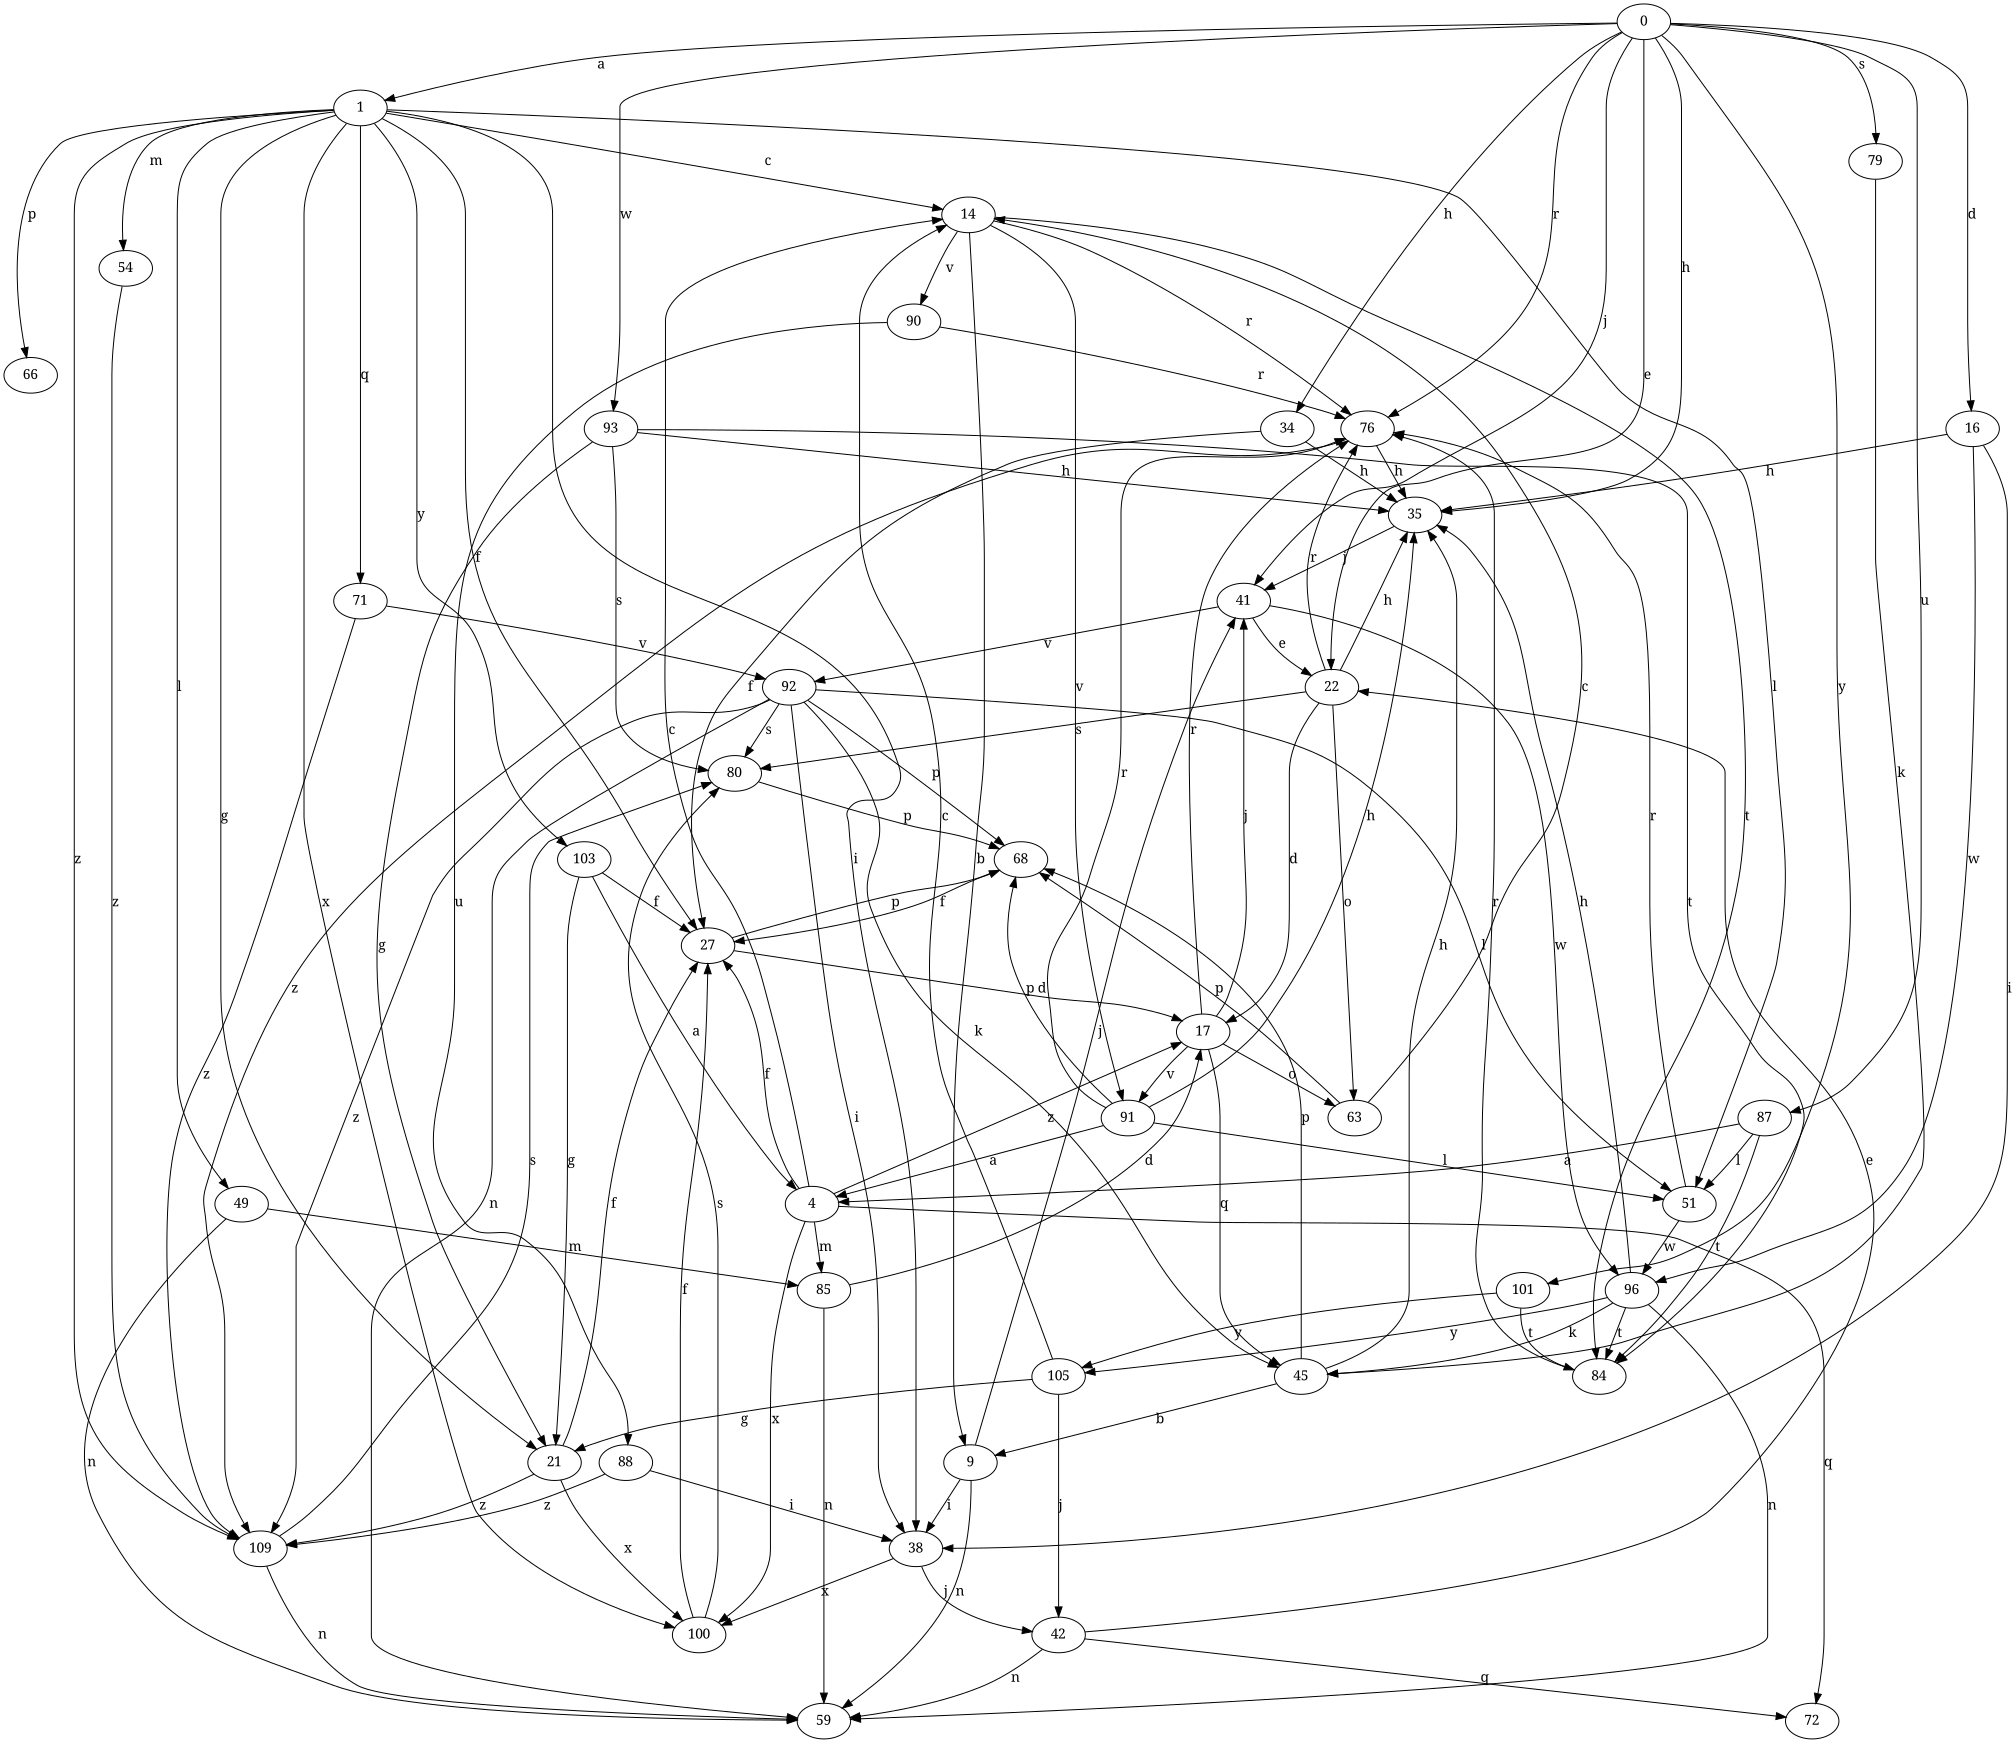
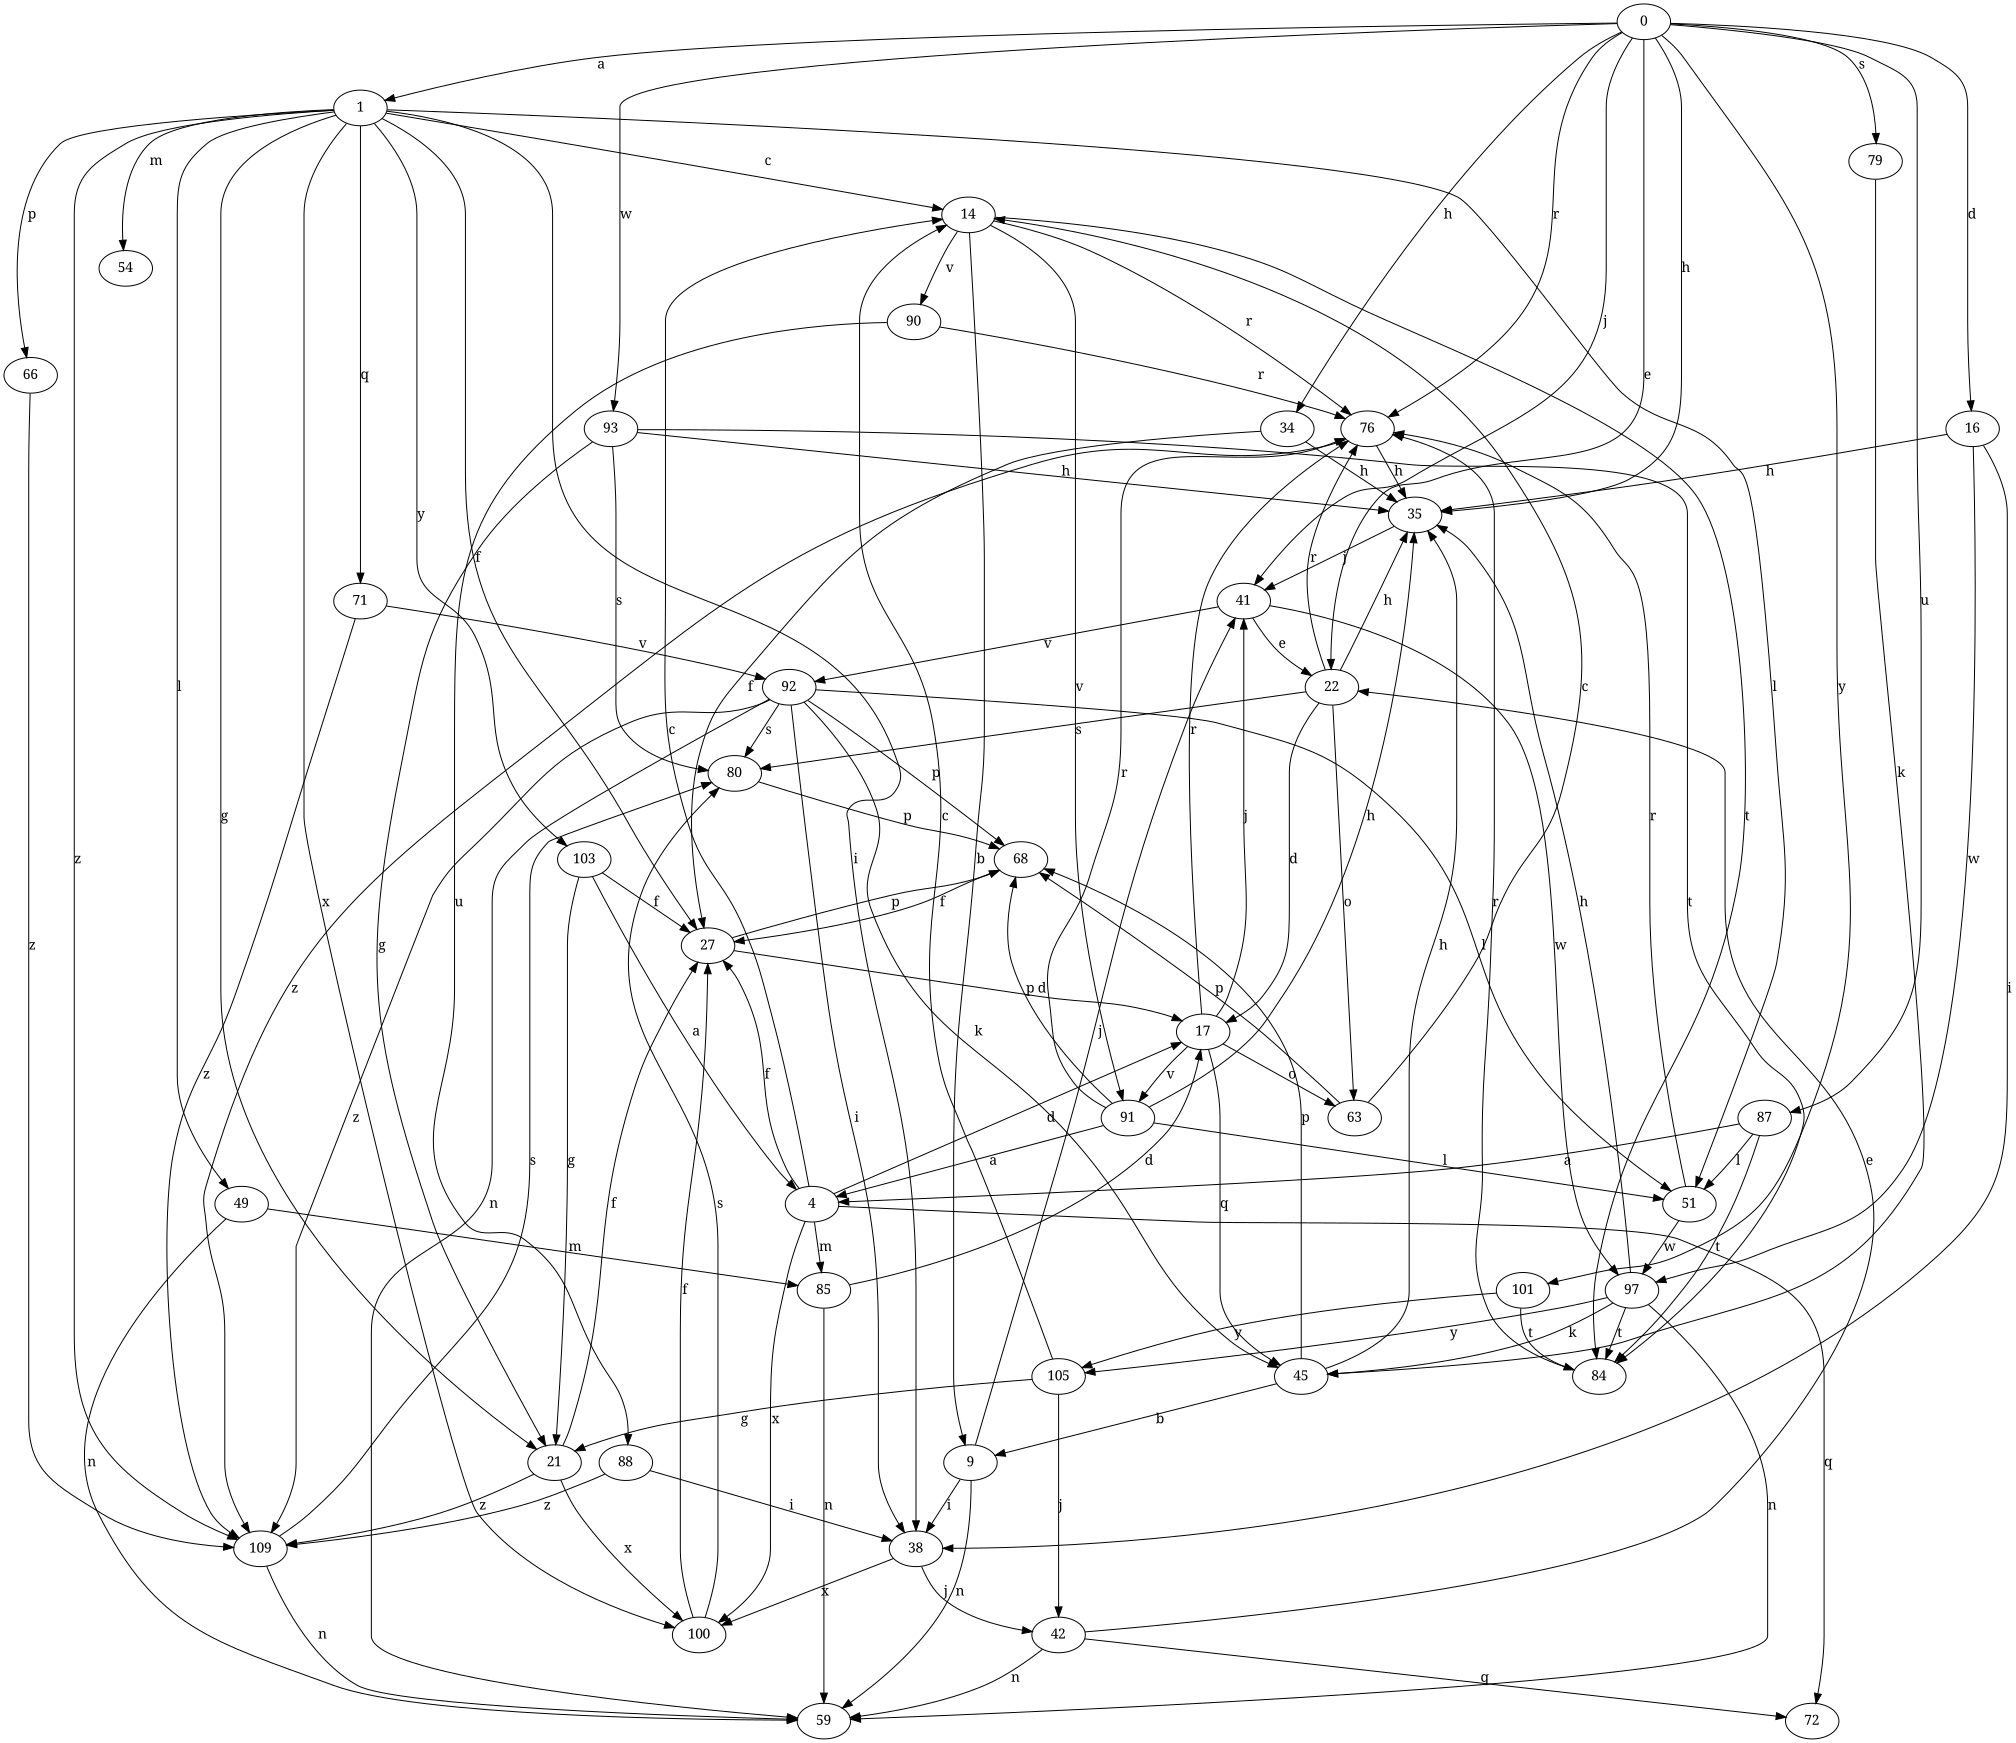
  strict digraph {
    fontname="Noto Serif"
    node [fontname="Noto Serif"]
    edge [fontname="Noto Serif"]
    0
    1
    16
    22
    34
    35
    41
    76
    79
    87
    93
    101
    14
    27
    n15 [label=21]
    38
    49
    51
    54
    66
    71
    100
    103
    109
-   96
+   96 [label=97]
    17
    63
    80
    92
    45
    4
    84
    105
    9
    90
    91
    68
    42
    n39 [label=85]
    59
    72
    88
    0 -> 1 [label=a]
    0 -> 16 [label=d]
    0 -> 22 [label=e]
    0 -> 34 [label=h]
    0 -> 35 [label=h]
    0 -> 41 [label=j]
    0 -> 76 [label=r]
    0 -> 79 [label=s]
    0 -> 87 [label=u]
    0 -> 93 [label=w]
    0 -> 101 [label=y]
    1 -> 14 [label=c]
    1 -> 27 [label=f]
    1 -> n15 [label=g]
    1 -> 38 [label=i]
    1 -> 49 [label=l]
    1 -> 51 [label=l]
    1 -> 54 [label=m]
    1 -> 66 [label=p]
    1 -> 71 [label=q]
    1 -> 100 [label=x]
    1 -> 103 [label=y]
    1 -> 109 [label=z]
    16 -> 35 [label=h]
    16 -> 38 [label=i]
    16 -> 96 [label=w]
    22 -> 35 [label=h]
    22 -> 76 [label=r]
    22 -> 17 [label=d]
    22 -> 63 [label=o]
    22 -> 80 [label=s]
    34 -> 35 [label=h]
    34 -> 27 [label=f]
    35 -> 41 [label=j]
    41 -> 22 [label=e]
    41 -> 96 [label=w]
    41 -> 92 [label=v]
    76 -> 35 [label=h]
    76 -> 109 [label=z]
    79 -> 45 [label=k]
    87 -> 51 [label=l]
    87 -> 4 [label=a]
    87 -> 84 [label=t]
    93 -> 35 [label=h]
    93 -> n15 [label=g]
    93 -> 80 [label=s]
    93 -> 84 [label=t]
    101 -> 84 [label=t]
    101 -> 105 [label=y]
    14 -> 76 [label=r]
    14 -> 84 [label=t]
    14 -> 9 [label=b]
    14 -> 90 [label=v]
    14 -> 91 [label=v]
    27 -> 17 [label=d]
    27 -> 68 [label=p]
    n15 -> 27 [label=f]
    n15 -> 100 [label=x]
    n15 -> 109 [label=z]
    38 -> 100 [label=x]
    38 -> 42 [label=j]
    49 -> n39 [label=m]
    49 -> 59 [label=n]
    51 -> 76 [label=r]
    51 -> 96 [label=w]
-   54 -> 109 [label=z]
+   66 -> 109 [label=z]
    71 -> 109 [label=z]
    71 -> 92 [label=v]
    100 -> 27 [label=f]
    100 -> 80 [label=s]
    103 -> 27 [label=f]
    103 -> n15 [label=g]
    103 -> 4 [label=a]
    109 -> 80 [label=s]
    109 -> 59 [label=n]
    96 -> 35 [label=h]
    96 -> 45 [label=k]
    96 -> 84 [label=t]
    96 -> 105 [label=y]
    96 -> 59 [label=n]
    17 -> 41 [label=j]
    17 -> 76 [label=r]
    17 -> 63 [label=o]
    17 -> 45 [label=q]
    17 -> 91 [label=v]
    63 -> 14 [label=c]
    63 -> 68 [label=p]
    80 -> 68 [label=p]
    92 -> 38 [label=i]
    92 -> 51 [label=l]
    92 -> 109 [label=z]
    92 -> 80 [label=s]
    92 -> 45 [label=k]
    92 -> 68 [label=p]
    92 -> 59 [label=n]
    45 -> 35 [label=h]
    45 -> 9 [label=b]
    45 -> 68 [label=p]
    4 -> 14 [label=c]
    4 -> 27 [label=f]
    4 -> 100 [label=x]
-   4 -> 17 [label=z]
+   4 -> 17 [label=d]
    4 -> n39 [label=m]
    4 -> 72 [label=q]
    84 -> 76 [label=r]
    105 -> 14 [label=c]
    105 -> n15 [label=g]
    105 -> 42 [label=j]
    9 -> 41 [label=j]
    9 -> 38 [label=i]
    9 -> 59 [label=n]
    90 -> 76 [label=r]
    90 -> 88 [label=u]
    91 -> 35 [label=h]
    91 -> 76 [label=r]
    91 -> 51 [label=l]
    91 -> 4 [label=a]
    91 -> 68 [label=p]
    68 -> 27 [label=f]
    42 -> 22 [label=e]
    42 -> 59 [label=n]
    42 -> 72 [label=q]
    n39 -> 17 [label=d]
    n39 -> 59 [label=n]
    88 -> 38 [label=i]
    88 -> 109 [label=z]
  }
